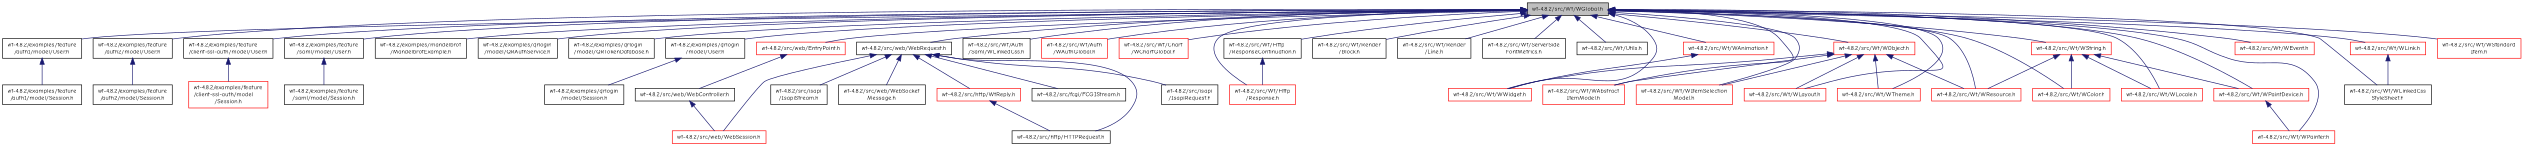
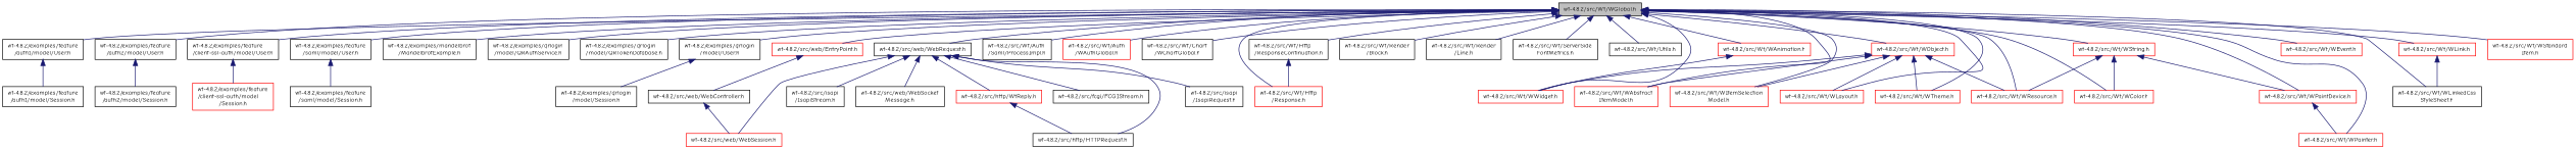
  digraph {
    fontname="Comic Neue"
    node [color=black fillcolor=white fontname="Comic Neue" fontsize=10 shape=record style=filled]
    edge [color=midnightblue dir=back fontname="Comic Neue" fontsize=10 labelfontname=Helvetica labelfontsize=10 style=solid]
    n1 [fillcolor=grey75 fontcolor=black height=0.2 label="wt-4.8.2/src/Wt/WGlobal.h" width=0.4]
    n2 [height=0.2 label="wt-4.8.2/examples/feature\l/auth1/model/User.h" width=0.4]
    n3 [height=0.2 label="wt-4.8.2/examples/feature\l/auth2/model/User.h" width=0.4]
    n4 [height=0.2 label="wt-4.8.2/examples/feature\l/client-ssl-auth/model/User.h" width=0.4]
    n5 [height=0.2 label="wt-4.8.2/examples/feature\l/saml/model/User.h" width=0.4]
    n6 [height=0.2 label="wt-4.8.2/examples/mandelbrot\l/MandelbrotExample.h" width=0.4]
    n7 [height=0.2 label="wt-4.8.2/examples/qrlogin\l/model/QRAuthService.h" width=0.4]
    n8 [height=0.2 label="wt-4.8.2/examples/qrlogin\l/model/QRTokenDatabase.h" width=0.4]
    n9 [height=0.2 label="wt-4.8.2/examples/qrlogin\l/model/User.h" width=0.4]
    n10 [height=0.2 label="wt-4.8.2/src/web/WebRequest.h" width=0.4]
    n11 [color=red height=0.2 label="wt-4.8.2/src/web/EntryPoint.h" width=0.4]
-   n12 [height=0.2 label="wt-4.8.2/src/Wt/Auth\l/Saml/WLinkedCss.h" width=0.4]
+   n12 [height=0.2 label="wt-4.8.2/src/Wt/Auth\l/Saml/ProcessImpl.h" width=0.4]
    n13 [color=red height=0.2 label="wt-4.8.2/src/Wt/Auth\l/WAuthGlobal.h" width=0.4]
-   n14 [color=red height=0.2 label="wt-4.8.2/src/Wt/Chart\l/WChartGlobal.h" width=0.4]
+   n14 [height=0.2 label="wt-4.8.2/src/Wt/Chart\l/WChartGlobal.h" width=0.4]
    n15 [color=red height=0.2 label="wt-4.8.2/src/Wt/Http\l/Response.h" width=0.4]
    n16 [height=0.2 label="wt-4.8.2/src/Wt/Http\l/ResponseContinuation.h" width=0.4]
    n17 [height=0.2 label="wt-4.8.2/src/Wt/Render\l/Block.h" width=0.4]
    n18 [height=0.2 label="wt-4.8.2/src/Wt/Render\l/Line.h" width=0.4]
    n19 [height=0.2 label="wt-4.8.2/src/Wt/ServerSide\lFontMetrics.h" width=0.4]
    n20 [height=0.2 label="wt-4.8.2/src/Wt/Utils.h" width=0.4]
    n21 [color=red height=0.2 label="wt-4.8.2/src/Wt/WAbstract\lItemModel.h" width=0.4]
    n22 [color=red height=0.2 label="wt-4.8.2/src/Wt/WAnimation.h" width=0.4]
    n23 [color=red height=0.2 label="wt-4.8.2/src/Wt/WWidget.h" width=0.4]
    n24 [color=red height=0.2 label="wt-4.8.2/src/Wt/WColor.h" width=0.4]
    n25 [color=red height=0.2 label="wt-4.8.2/src/Wt/WEvent.h" width=0.4]
    n26 [color=red height=0.2 label="wt-4.8.2/src/Wt/WItemSelection\lModel.h" width=0.4]
    n27 [color=red height=0.2 label="wt-4.8.2/src/Wt/WLayout.h" width=0.4]
    n28 [color=red height=0.2 label="wt-4.8.2/src/Wt/WLink.h" width=0.4]
    n29 [height=0.2 label="wt-4.8.2/src/Wt/WLinkedCss\lStyleSheet.h" width=0.4]
-   n30 [color=red height=0.2 label="wt-4.8.2/src/Wt/WLocale.h" width=0.4]
    n31 [color=red height=0.2 label="wt-4.8.2/src/Wt/WObject.h" width=0.4]
    n32 [color=red height=0.2 label="wt-4.8.2/src/Wt/WResource.h" width=0.4]
    n33 [color=red height=0.2 label="wt-4.8.2/src/Wt/WTheme.h" width=0.4]
    n34 [color=red height=0.2 label="wt-4.8.2/src/Wt/WPaintDevice.h" width=0.4]
    n35 [color=red height=0.2 label="wt-4.8.2/src/Wt/WPainter.h" width=0.4]
    n36 [color=red height=0.2 label="wt-4.8.2/src/Wt/WStandard\lItem.h" width=0.4]
    n37 [color=red height=0.2 label="wt-4.8.2/src/Wt/WString.h" width=0.4]
    n38 [height=0.2 label="wt-4.8.2/examples/feature\l/auth1/model/Session.h" width=0.4]
    n39 [height=0.2 label="wt-4.8.2/examples/feature\l/auth2/model/Session.h" width=0.4]
    n40 [color=red height=0.2 label="wt-4.8.2/examples/feature\l/client-ssl-auth/model\l/Session.h" width=0.4]
    n41 [height=0.2 label="wt-4.8.2/examples/feature\l/saml/model/Session.h" width=0.4]
    n42 [height=0.2 label="wt-4.8.2/examples/qrlogin\l/model/Session.h" width=0.4]
    n43 [height=0.2 label="wt-4.8.2/src/fcgi/FCGIStream.h" width=0.4]
    n44 [color=red height=0.2 label="wt-4.8.2/src/web/WebSession.h" width=0.4]
    n45 [color=red height=0.2 label="wt-4.8.2/src/http/WtReply.h" width=0.4]
    n46 [height=0.2 label="wt-4.8.2/src/http/HTTPRequest.h" width=0.4]
    n47 [height=0.2 label="wt-4.8.2/src/isapi\l/IsapiRequest.h" width=0.4]
    n48 [height=0.2 label="wt-4.8.2/src/isapi\l/IsapiStream.h" width=0.4]
    n49 [height=0.2 label="wt-4.8.2/src/web/WebSocket\lMessage.h" width=0.4]
    n50 [height=0.2 label="wt-4.8.2/src/web/WebController.h" width=0.4]
    n1 -> n2
    n1 -> n3
    n1 -> n4
    n1 -> n5
    n1 -> n6
    n1 -> n7
    n1 -> n8
    n1 -> n9
    n1 -> n10
    n1 -> n11
    n1 -> n12
    n1 -> n13
    n1 -> n14
    n1 -> n15
    n1 -> n16
    n1 -> n17
    n1 -> n18
    n1 -> n19
    n1 -> n20
    n1 -> n21
    n1 -> n22
    n1 -> n23
    n1 -> n24
    n1 -> n25
    n1 -> n26
    n1 -> n27
    n1 -> n28
    n1 -> n29
-   n1 -> n30
    n1 -> n31
    n1 -> n32
    n1 -> n33
    n1 -> n34
    n1 -> n35
    n1 -> n36
    n1 -> n37
    n2 -> n38
    n3 -> n39
    n4 -> n40
    n5 -> n41
    n9 -> n42
    n10 -> n43
    n10 -> n44
    n10 -> n45
    n10 -> n46
    n10 -> n47
    n10 -> n48
    n10 -> n49
    n11 -> n50
    n16 -> n15
    n22 -> n23
    n28 -> n29
    n31 -> n21
    n31 -> n23
    n31 -> n26
    n31 -> n27
    n31 -> n32
    n31 -> n33
    n34 -> n35
    n37 -> n24
-   n37 -> n30
    n37 -> n32
    n37 -> n34
    n45 -> n46
    n50 -> n44
  }
